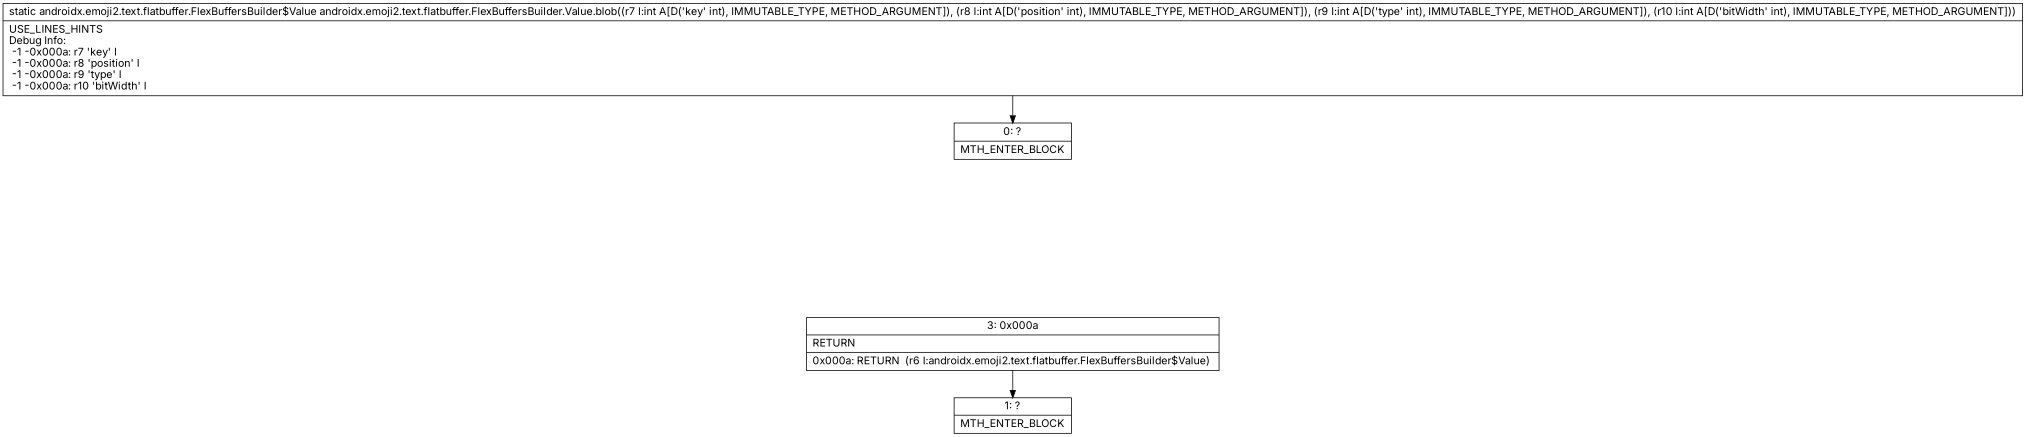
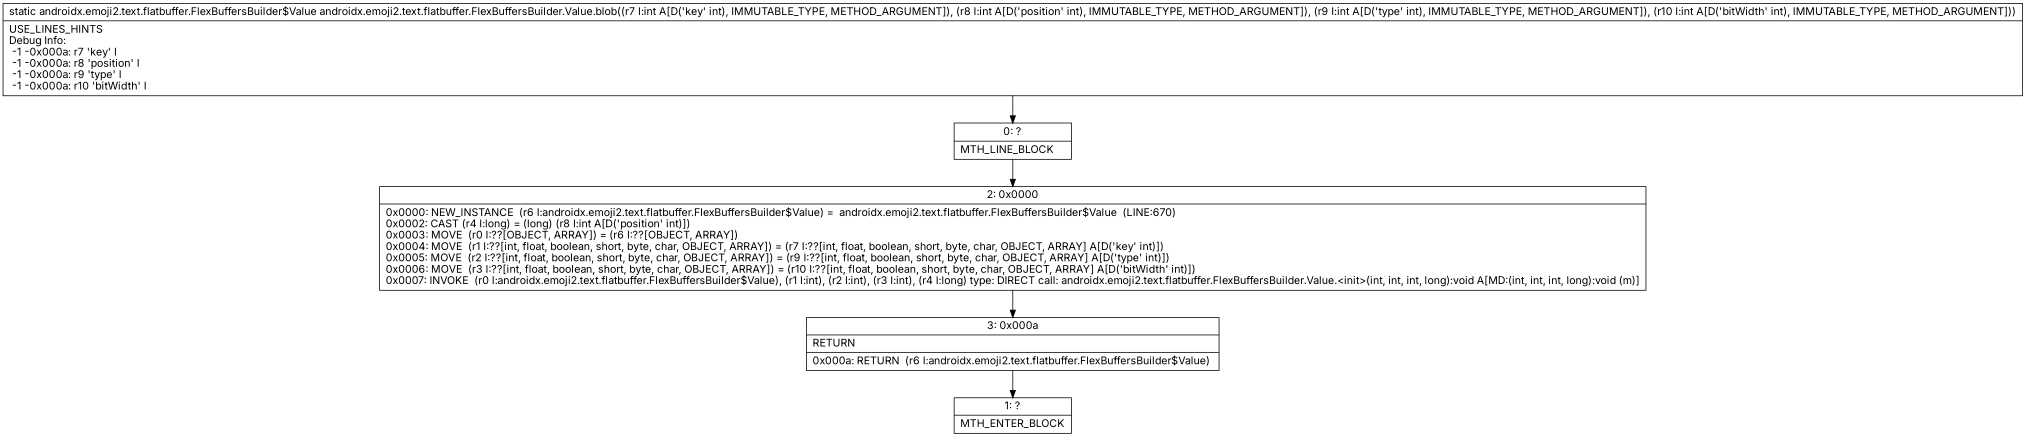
  digraph {
    fontname=Inter
    node [fontname=Inter shape=record]
    edge [fontname=Inter]
-   n1 [label="{0\:\ ?|MTH_ENTER_BLOCK\l}"]
+   n1 [label="{0\:\ ?|MTH_LINE_BLOCK\l}"]
+   n2 [label="{2\:\ 0x0000|0x0000: NEW_INSTANCE  (r6 I:androidx.emoji2.text.flatbuffer.FlexBuffersBuilder$Value) =  androidx.emoji2.text.flatbuffer.FlexBuffersBuilder$Value  (LINE:670)\l0x0002: CAST (r4 I:long) = (long) (r8 I:int A[D('position' int)]) \l0x0003: MOVE  (r0 I:??[OBJECT, ARRAY]) = (r6 I:??[OBJECT, ARRAY]) \l0x0004: MOVE  (r1 I:??[int, float, boolean, short, byte, char, OBJECT, ARRAY]) = (r7 I:??[int, float, boolean, short, byte, char, OBJECT, ARRAY] A[D('key' int)]) \l0x0005: MOVE  (r2 I:??[int, float, boolean, short, byte, char, OBJECT, ARRAY]) = (r9 I:??[int, float, boolean, short, byte, char, OBJECT, ARRAY] A[D('type' int)]) \l0x0006: MOVE  (r3 I:??[int, float, boolean, short, byte, char, OBJECT, ARRAY]) = (r10 I:??[int, float, boolean, short, byte, char, OBJECT, ARRAY] A[D('bitWidth' int)]) \l0x0007: INVOKE  (r0 I:androidx.emoji2.text.flatbuffer.FlexBuffersBuilder$Value), (r1 I:int), (r2 I:int), (r3 I:int), (r4 I:long) type: DIRECT call: androidx.emoji2.text.flatbuffer.FlexBuffersBuilder.Value.\<init\>(int, int, int, long):void A[MD:(int, int, int, long):void (m)]\l}"]
    n3 [label="{3\:\ 0x000a|RETURN\l|0x000a: RETURN  (r6 I:androidx.emoji2.text.flatbuffer.FlexBuffersBuilder$Value) \l}"]
    n4 [label="{1\:\ ?|MTH_ENTER_BLOCK\l}"]
    n5 [label="{static androidx.emoji2.text.flatbuffer.FlexBuffersBuilder$Value androidx.emoji2.text.flatbuffer.FlexBuffersBuilder.Value.blob((r7 I:int A[D('key' int), IMMUTABLE_TYPE, METHOD_ARGUMENT]), (r8 I:int A[D('position' int), IMMUTABLE_TYPE, METHOD_ARGUMENT]), (r9 I:int A[D('type' int), IMMUTABLE_TYPE, METHOD_ARGUMENT]), (r10 I:int A[D('bitWidth' int), IMMUTABLE_TYPE, METHOD_ARGUMENT]))  | USE_LINES_HINTS\lDebug Info:\l  \-1 \-0x000a: r7 'key' I\l  \-1 \-0x000a: r8 'position' I\l  \-1 \-0x000a: r9 'type' I\l  \-1 \-0x000a: r10 'bitWidth' I\l}"]
+   n1 -> n2
+   n2 -> n3
    n3 -> n4
    n5 -> n1
  }
